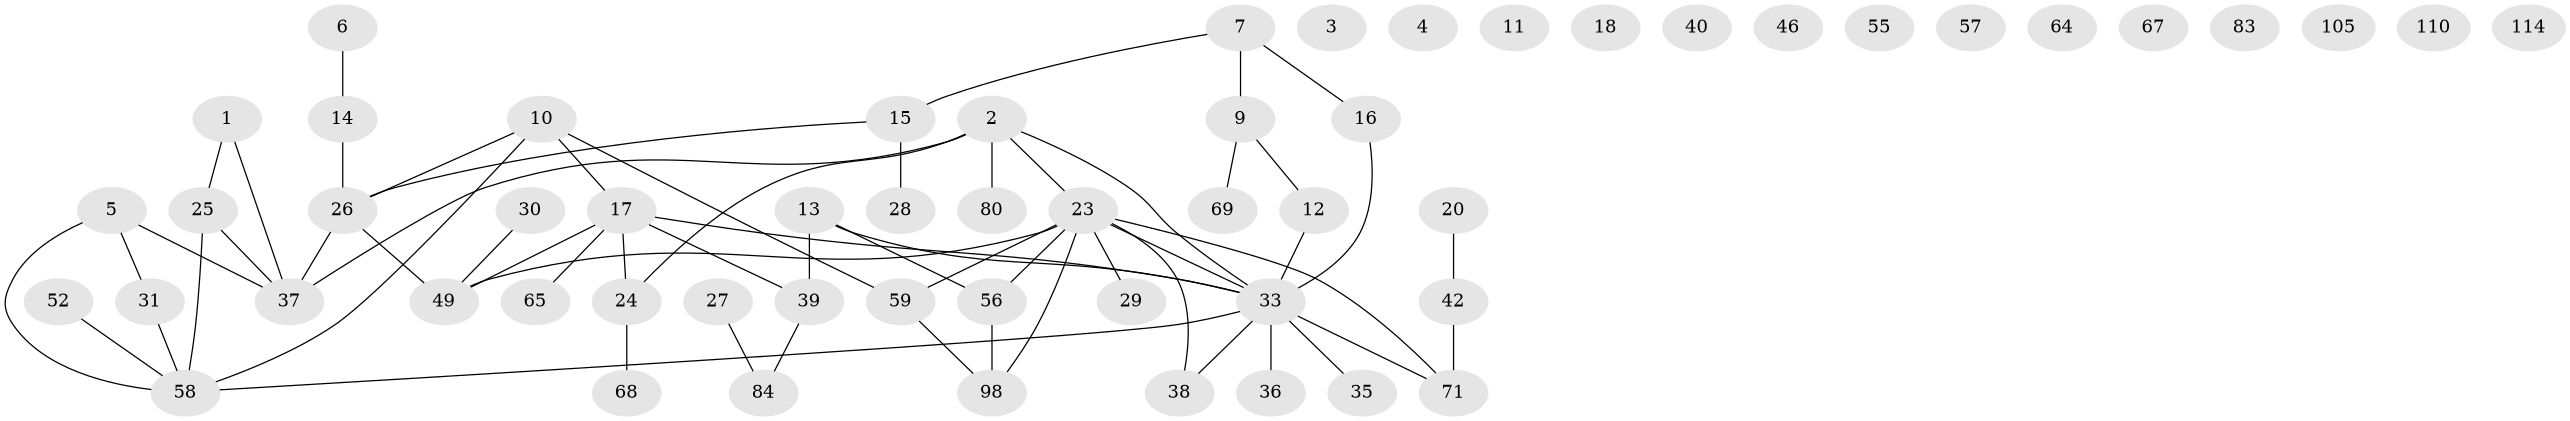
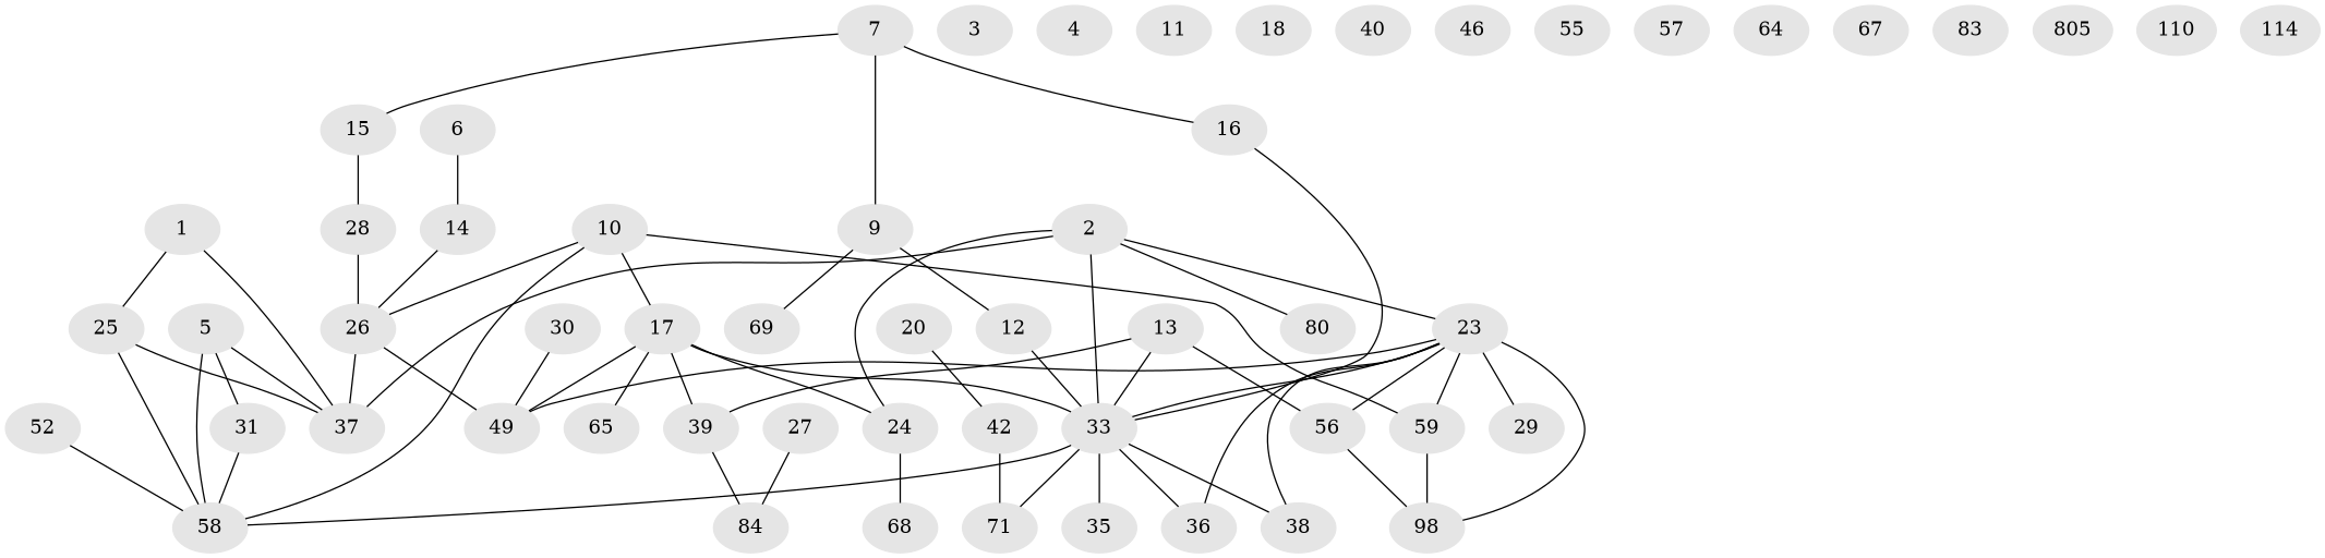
  graph {
    node [color=gray90 style=filled]
    1 [super="+45"]
    25 [super="+87"]
    37 [super="+82+79"]
    58 [super="+77+85+76"]
    2 [super="+106"]
    23 [super="+93+88"]
    24 [super="+48+50"]
    33 [super="+91+53+70"]
    80
    59 [super="+89"]
    56 [super="+62"]
    49 [super="+75+63"]
    29
    36
    38
    98 [super="+102+103"]
    68
    35 [super="+95"]
    71
    3
    4
    5 [super="+8"]
    31
    6 [super="+43+42"]
    14
    26 [super="+96"]
    7 [super="+113"]
    9 [super="+72"]
    15 [super="+21+51"]
    16 [super="+73"]
    12 [super="+94"]
    69
    28
    10 [super="+41"]
    17 [super="+22+108+66"]
    39 [super="+90"]
    65
    11 [super="+34"]
    13 [super="+32+47"]
    84
    18
    n42 [label=42 super="+54"]
    20
    27 [super="+99+104"]
    30
    40 [super="+60"]
    46
    52
    55
    57
    64
    67
    83
-   105
+   105 [label=805]
    110
    114
    1 -- 25
    1 -- 37
    25 -- 37
    25 -- 58
    2 -- 37
    2 -- 23
    2 -- 24
    2 -- 33
    2 -- 80
    23 -- 33
    23 -- 59
    23 -- 56 [weight=2]
    23 -- 49
    23 -- 29
-   23 -- 71
+   23 -- 36
    23 -- 38
    23 -- 98
    24 -- 68
    33 -- 58
    33 -- 36
    33 -- 38
    33 -- 35
    33 -- 71
    59 -- 98
    56 -- 98
    5 -- 37
    5 -- 58
    5 -- 31
    31 -- 58
    6 -- 14
    14 -- 26
    26 -- 37
    26 -- 49
    7 -- 9
    7 -- 15
    7 -- 16
    9 -- 12
    9 -- 69
-   15 -- 26
+   28 -- 26
    15 -- 28
    16 -- 33
    12 -- 33 [weight=2]
    10 -- 58
    10 -- 59
    10 -- 26
    10 -- 17
    17 -- 24 [weight=2]
    17 -- 33
    17 -- 49
    17 -- 39
    17 -- 65 [weight=2]
    39 -- 84
    13 -- 33
    13 -- 56 [weight=3]
    13 -- 39
    n42 -- 71
    20 -- n42
    27 -- 84
    30 -- 49
    52 -- 58
  }
